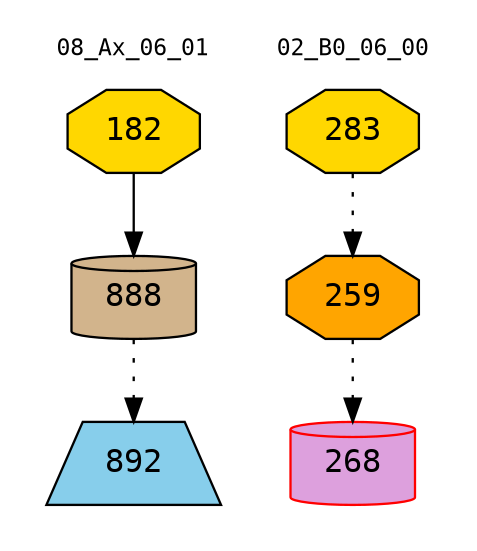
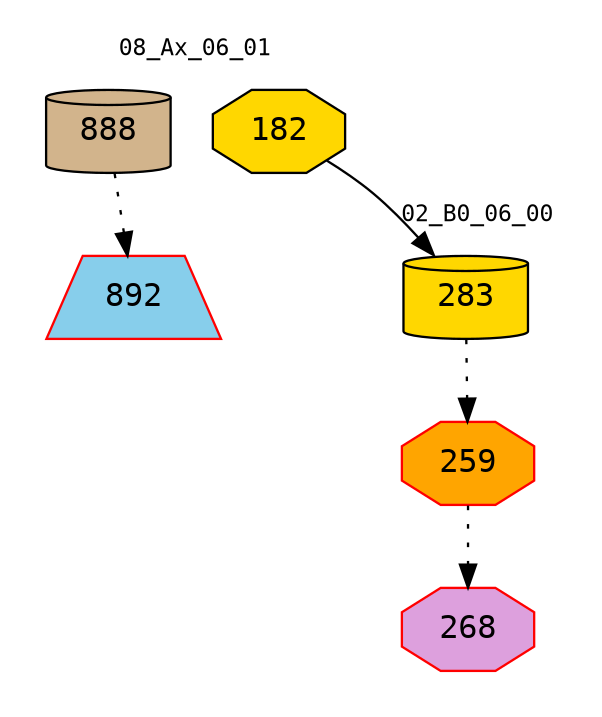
  digraph {
    fontname="DejaVu Sans Mono"
    node [color=black fillcolor=gold fontname="DejaVu Sans Mono" shape=octagon style=filled]
    edge [color=black fontname="DejaVu Sans Mono" style=dotted]
    n1 [label=182]
    n2 [fillcolor=tan label=888 shape=cylinder]
-   n3 [fillcolor=skyblue label=892 shape=trapezium]
-   n4 [label=283]
-   n5 [fillcolor=orange label=259]
-   n6 [color=red fillcolor=plum label=268 shape=cylinder]
+   n3 [color=red fillcolor=skyblue label=892 shape=trapezium]
+   n4 [label=283 shape=cylinder]
+   n5 [color=red fillcolor=orange label=259]
+   n6 [color=red fillcolor=plum label=268]
    subgraph cluster_1 {
      color=white
      fontsize=10
      label="08_Ax_06_01"
      n1
      n2
      n3
    }
    subgraph cluster_2 {
      color=white
      fontsize=10
      label="02_B0_06_00"
      n4
      n5
      n6
    }
-   n1 -> n2 [style=solid]
+   n1 -> n4 [style=solid]
    n2 -> n3
    n4 -> n5
    n5 -> n6
  }
